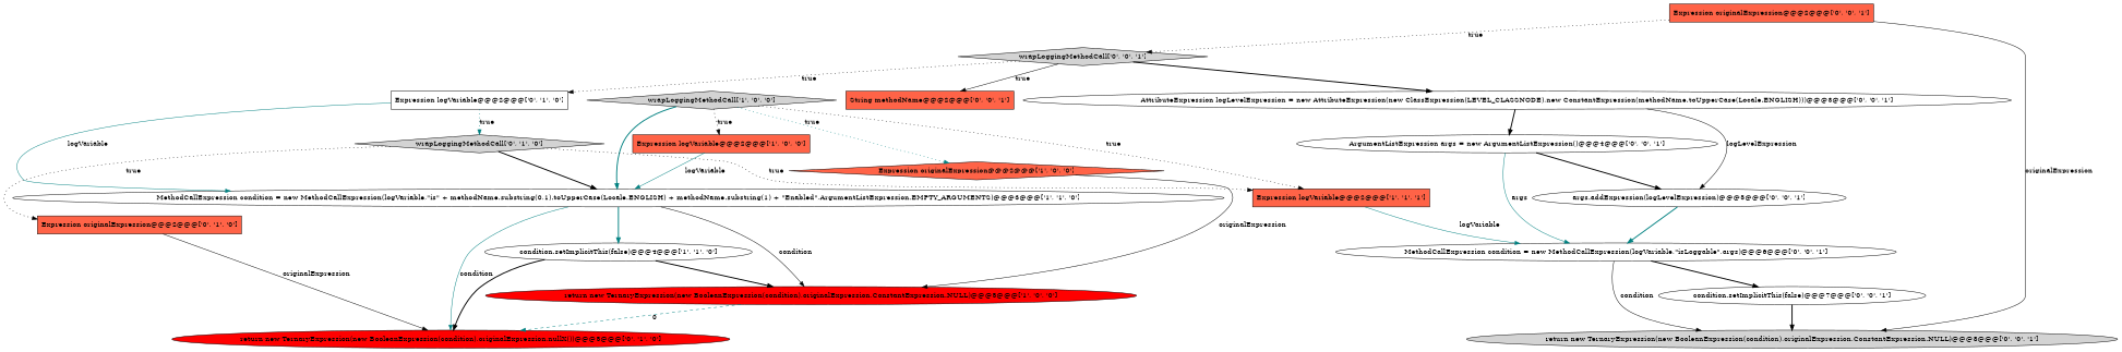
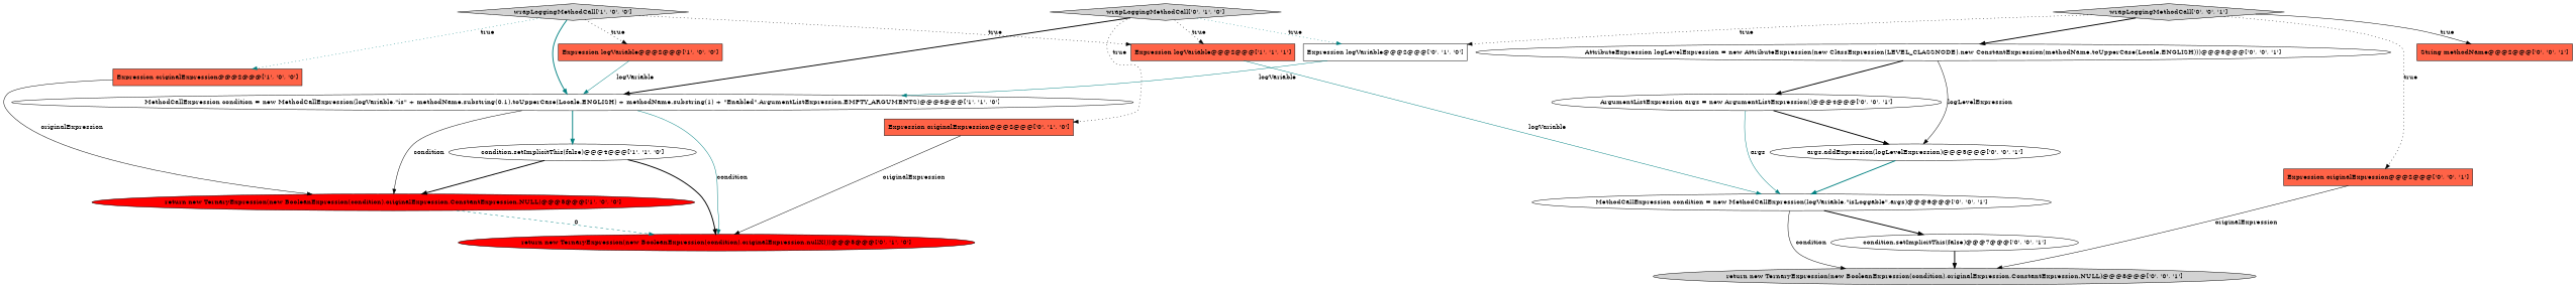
  digraph {
    node [fillcolor=white shape=ellipse style=filled]
    edge [color=black style=solid]
    n1 [fillcolor=lightgray label="wrapLoggingMethodCall['1', '0', '0']" shape=diamond]
    n2 [label="MethodCallExpression condition = new MethodCallExpression(logVariable,\"is\" + methodName.substring(0,1).toUpperCase(Locale.ENGLISH) + methodName.substring(1) + \"Enabled\",ArgumentListExpression.EMPTY_ARGUMENTS)@@@3@@@['1', '1', '0']"]
    n3 [fillcolor=tomato label="Expression logVariable@@@2@@@['1', '0', '0']" shape=box]
    n4 [fillcolor=tomato label="Expression logVariable@@@2@@@['1', '1', '1']" shape=box]
-   n5 [fillcolor=tomato label="Expression originalExpression@@@2@@@['1', '0', '0']" shape=diamond]
+   n5 [fillcolor=tomato label="Expression originalExpression@@@2@@@['1', '0', '0']" shape=box]
    n6 [fillcolor=red label="return new TernaryExpression(new BooleanExpression(condition),originalExpression,nullX())@@@5@@@['0', '1', '0']"]
    n7 [label="condition.setImplicitThis(false)@@@4@@@['1', '1', '0']"]
    n8 [fillcolor=red label="return new TernaryExpression(new BooleanExpression(condition),originalExpression,ConstantExpression.NULL)@@@5@@@['1', '0', '0']"]
    n9 [label="MethodCallExpression condition = new MethodCallExpression(logVariable,\"isLoggable\",args)@@@6@@@['0', '0', '1']"]
    n10 [fillcolor=tomato label="String methodName@@@2@@@['0', '0', '1']" shape=box]
    n11 [fillcolor=tomato label="Expression originalExpression@@@2@@@['0', '0', '1']" shape=box]
    n12 [fillcolor=lightgray label="return new TernaryExpression(new BooleanExpression(condition),originalExpression,ConstantExpression.NULL)@@@8@@@['0', '0', '1']"]
    n13 [fillcolor=lightgray label="wrapLoggingMethodCall['0', '0', '1']" shape=diamond]
    n14 [label="AttributeExpression logLevelExpression = new AttributeExpression(new ClassExpression(LEVEL_CLASSNODE),new ConstantExpression(methodName.toUpperCase(Locale.ENGLISH)))@@@3@@@['0', '0', '1']"]
    n15 [label="Expression logVariable@@@2@@@['0', '1', '0']" shape=box]
    n16 [label="ArgumentListExpression args = new ArgumentListExpression()@@@4@@@['0', '0', '1']"]
    n17 [label="args.addExpression(logLevelExpression)@@@5@@@['0', '0', '1']"]
    n18 [label="condition.setImplicitThis(false)@@@7@@@['0', '0', '1']"]
    n19 [fillcolor=tomato label="Expression originalExpression@@@2@@@['0', '1', '0']" shape=box]
    n20 [fillcolor=lightgray label="wrapLoggingMethodCall['0', '1', '0']" shape=diamond]
    n1 -> n2 [color=teal style=bold]
    n1 -> n3 [label=true style=dotted]
    n1 -> n4 [label=true style=dotted]
    n1 -> n5 [color=teal label=true style=dotted]
    n2 -> n6 [color=teal label=condition]
    n2 -> n7 [color=teal style=bold]
    n2 -> n8 [label=condition]
    n3 -> n2 [color=teal label=logVariable]
    n4 -> n9 [color=teal label=logVariable]
    n5 -> n8 [label=originalExpression]
    n7 -> n6 [style=bold]
    n7 -> n8 [style=bold]
    n8 -> n6 [color=teal label=0 style=dashed]
    n9 -> n12 [label=condition]
    n9 -> n18 [style=bold]
    n11 -> n12 [label=originalExpression]
    n13 -> n10 [label=true]
-   n11 -> n13 [label=true style=dotted]
+   n13 -> n11 [label=true style=dotted]
    n13 -> n14 [style=bold]
    n13 -> n15 [label=true style=dotted]
    n14 -> n16 [style=bold]
    n14 -> n17 [label=logLevelExpression]
    n15 -> n2 [color=teal label=logVariable]
    n16 -> n9 [color=teal label=args]
    n16 -> n17 [style=bold]
    n17 -> n9 [color=teal style=bold]
    n18 -> n12 [style=bold]
    n19 -> n6 [label=originalExpression]
    n20 -> n2 [style=bold]
    n20 -> n4 [label=true style=dotted]
-   n15 -> n20 [color=teal label=true style=dotted]
+   n20 -> n15 [color=teal label=true style=dotted]
    n20 -> n19 [label=true style=dotted]
  }
